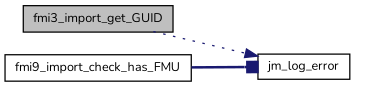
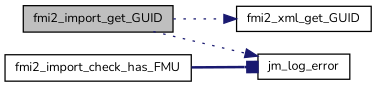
  digraph {
    fontname=Nunito
    rankdir=LR
    node [color=black fillcolor=white fontname=Nunito fontsize=10 shape=record style=filled]
    edge [arrowhead=normal color=midnightblue fontname=Nunito fontsize=10 labelfontname=Helvetica labelfontsize=10 style=dotted]
-   n1 [fillcolor=grey75 fontcolor=black height=0.2 label=fmi3_import_get_GUID width=0.4]
+   n1 [fillcolor=grey75 fontcolor=black height=0.2 label=fmi2_import_get_GUID width=0.4]
+   n2 [height=0.2 label=fmi2_xml_get_GUID width=0.4]
    n3 [height=0.2 label=jm_log_error width=0.4]
-   n4 [height=0.2 label=fmi9_import_check_has_FMU width=0.4]
+   n4 [height=0.2 label=fmi2_import_check_has_FMU width=0.4]
+   n1 -> n2
    n1 -> n3
    n4 -> n3 [arrowhead=box style=bold]
  }
